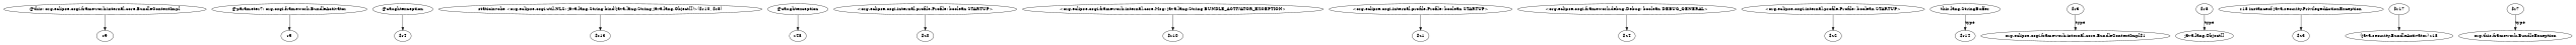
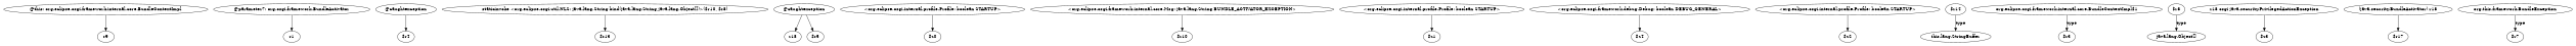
  digraph {
    n1 [label="@this: org.eclipse.osgi.framework.internal.core.BundleContextImpl"]
    n2 [label=r9]
    n3 [label="@parameter7: org.osgi.framework.BundleActivator"]
-   n4 [label=r5]
+   n4 [label=r1]
    n5 [label="@caughtexception"]
    n6 [label="$r4"]
    n7 [label="staticinvoke <org.eclipse.osgi.util.NLS: java.lang.String bind(java.lang.String,java.lang.Object[])>($r10, $r8)"]
    n8 [label="$r13"]
    n9 [label="@caughtexception"]
-   n10 [label=r48]
+   n10 [label=r18]
+   n11 [label="$r5"]
    n12 [label="<org.eclipse.osgi.internal.profile.Profile: boolean STARTUP>"]
    n13 [label="$z0"]
    n14 [label="<org.eclipse.osgi.framework.internal.core.Msg: java.lang.String BUNDLE_ACTIVATOR_EXCEPTION>"]
    n15 [label="$r10"]
    n16 [label="<org.eclipse.osgi.internal.profile.Profile: boolean STARTUP>"]
    n17 [label="$z1"]
    n18 [label="<org.eclipse.osgi.framework.debug.Debug: boolean DEBUG_GENERAL>"]
    n19 [label="$z4"]
    n20 [label="<org.eclipse.osgi.internal.profile.Profile: boolean STARTUP>"]
    n21 [label="$z2"]
    n22 [label="this.lang.StringBuffer"]
    n23 [label="$r14"]
    n24 [label="org.eclipse.osgi.framework.internal.core.BundleContextImpl$1"]
    n25 [label="$r3"]
    n26 [label="java.lang.Object[]"]
    n27 [label="$r8"]
-   n28 [label="r18 instanceof java.security.PrivilegedActionException"]
+   n28 [label="r18 osgi java.security.PrivilegedActionException"]
    n29 [label="$z3"]
    n30 [label="(java.security.BundleActivator) r18"]
    n31 [label="$r17"]
    n32 [label="org.this.framework.BundleException"]
    n33 [label="$r7"]
    n1 -> n2
    n3 -> n4
    n5 -> n6
    n7 -> n8
    n9 -> n10
+   n9 -> n11
    n12 -> n13
    n14 -> n15
    n16 -> n17
    n18 -> n19
    n20 -> n21
-   n22 -> n23 [label=type]
-   n25 -> n24 [label=type]
+   n23 -> n22 [label=type]
+   n24 -> n25 [label=type]
    n27 -> n26 [label=type]
    n28 -> n29
-   n31 -> n30
-   n33 -> n32 [label=type]
+   n30 -> n31
+   n32 -> n33 [label=type]
  }
